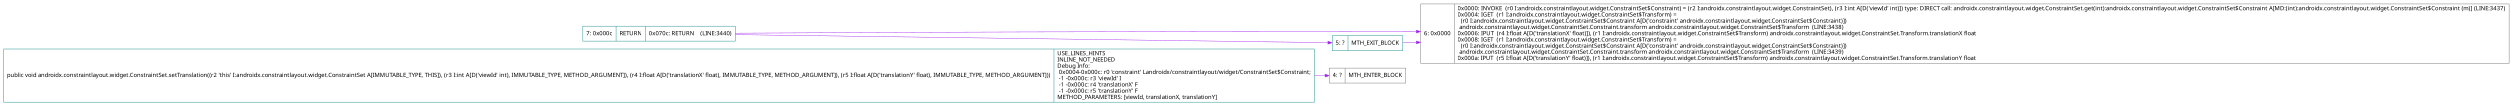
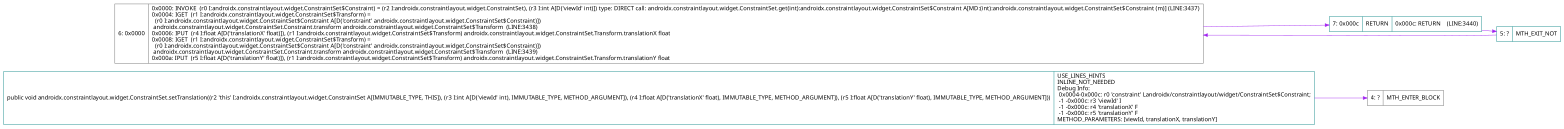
  digraph {
    fontname="Noto Sans"
    rankdir=LR
    node [color=teal fontname="Noto Sans" shape=record]
    edge [color=purple fontname="Noto Sans"]
    n1 [color=gray40 label="{4\:\ ?|MTH_ENTER_BLOCK\l}"]
    n2 [color=gray40 label="{6\:\ 0x0000|0x0000: INVOKE  (r0 I:androidx.constraintlayout.widget.ConstraintSet$Constraint) = (r2 I:androidx.constraintlayout.widget.ConstraintSet), (r3 I:int A[D('viewId' int)]) type: DIRECT call: androidx.constraintlayout.widget.ConstraintSet.get(int):androidx.constraintlayout.widget.ConstraintSet$Constraint A[MD:(int):androidx.constraintlayout.widget.ConstraintSet$Constraint (m)] (LINE:3437)\l0x0004: IGET  (r1 I:androidx.constraintlayout.widget.ConstraintSet$Transform) = \l  (r0 I:androidx.constraintlayout.widget.ConstraintSet$Constraint A[D('constraint' androidx.constraintlayout.widget.ConstraintSet$Constraint)])\l androidx.constraintlayout.widget.ConstraintSet.Constraint.transform androidx.constraintlayout.widget.ConstraintSet$Transform  (LINE:3438)\l0x0006: IPUT  (r4 I:float A[D('translationX' float)]), (r1 I:androidx.constraintlayout.widget.ConstraintSet$Transform) androidx.constraintlayout.widget.ConstraintSet.Transform.translationX float \l0x0008: IGET  (r1 I:androidx.constraintlayout.widget.ConstraintSet$Transform) = \l  (r0 I:androidx.constraintlayout.widget.ConstraintSet$Constraint A[D('constraint' androidx.constraintlayout.widget.ConstraintSet$Constraint)])\l androidx.constraintlayout.widget.ConstraintSet.Constraint.transform androidx.constraintlayout.widget.ConstraintSet$Transform  (LINE:3439)\l0x000a: IPUT  (r5 I:float A[D('translationY' float)]), (r1 I:androidx.constraintlayout.widget.ConstraintSet$Transform) androidx.constraintlayout.widget.ConstraintSet.Transform.translationY float \l}"]
-   n3 [label="{7\:\ 0x000c|RETURN\l|0x070c: RETURN    (LINE:3440)\l}"]
-   n4 [label="{5\:\ ?|MTH_EXIT_BLOCK\l}"]
+   n3 [label="{7\:\ 0x000c|RETURN\l|0x000c: RETURN    (LINE:3440)\l}"]
+   n4 [label="{5\:\ ?|MTH_EXIT_NOT\l}"]
    n5 [label="{public void androidx.constraintlayout.widget.ConstraintSet.setTranslation((r2 'this' I:androidx.constraintlayout.widget.ConstraintSet A[IMMUTABLE_TYPE, THIS]), (r3 I:int A[D('viewId' int), IMMUTABLE_TYPE, METHOD_ARGUMENT]), (r4 I:float A[D('translationX' float), IMMUTABLE_TYPE, METHOD_ARGUMENT]), (r5 I:float A[D('translationY' float), IMMUTABLE_TYPE, METHOD_ARGUMENT]))  | USE_LINES_HINTS\lINLINE_NOT_NEEDED\lDebug Info:\l  0x0004\-0x000c: r0 'constraint' Landroidx\/constraintlayout\/widget\/ConstraintSet$Constraint;\l  \-1 \-0x000c: r3 'viewId' I\l  \-1 \-0x000c: r4 'translationX' F\l  \-1 \-0x000c: r5 'translationY' F\lMETHOD_PARAMETERS: [viewId, translationX, translationY]\l}"]
-   n3 -> n2
+   n2 -> n3
    n3 -> n4
    n4 -> n2
    n5 -> n1
  }
